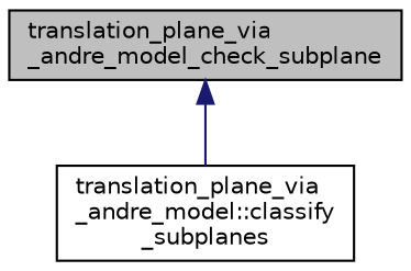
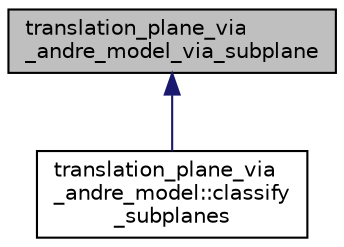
  digraph {
    rankdir=TB
    node [color=black fontname=Helvetica fontsize=10 shape=record style=filled]
-   n1 [fillcolor=grey75 fontcolor=black height=0.2 label="translation_plane_via\l_andre_model_check_subplane" width=0.4]
+   n1 [fillcolor=grey75 fontcolor=black height=0.2 label="translation_plane_via\l_andre_model_via_subplane" width=0.4]
    n2 [fillcolor=white height=0.2 label="translation_plane_via\l_andre_model::classify\l_subplanes" width=0.4]
    n1 -> n2 [color=midnightblue dir=back fontname=Helvetica fontsize=10 labelfontname=Helvetica labelfontsize=10 style=solid]
  }
